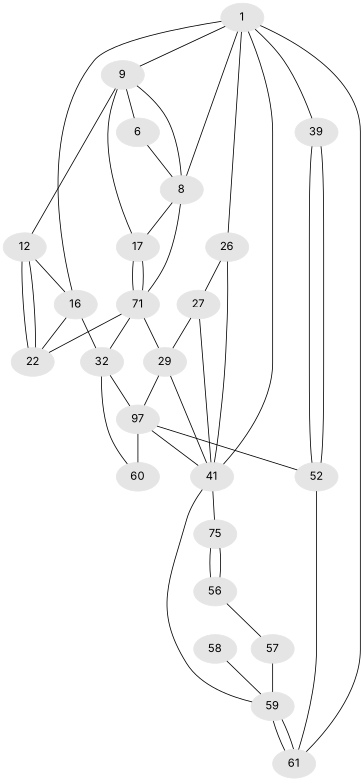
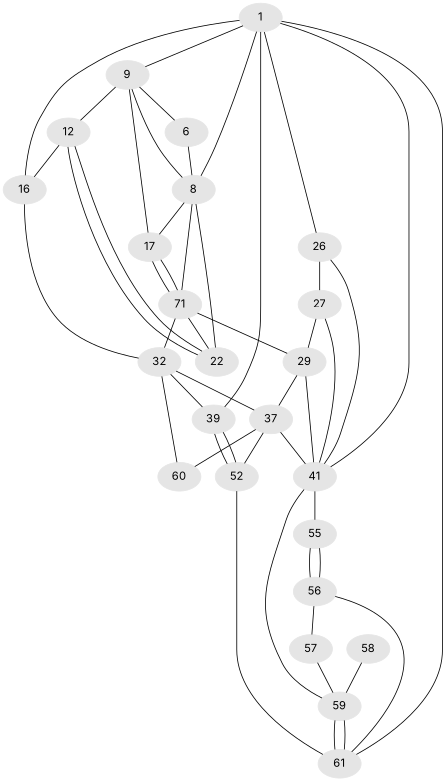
  graph {
    fontname=Inter
    node [color=gray90 fontname=Inter style=filled]
    edge [fontname=Inter]
    1 [super="+2+7"]
    n2 [label=9 super="+5"]
    8 [super="+9+19"]
    n4 [label=16 super="+23"]
    26 [super="+47"]
    39
    41 [super="+49+42"]
    61 [super="+62"]
    6
    12 [super="+13"]
    17
    n12 [label=71 super="+24"]
    22
    32 [super="+33"]
    27 [super="+28+40"]
    52
-   55 [label=75]
+   55
    59 [super="+60"]
    29 [super="+30"]
-   37 [super="+46+38" label=97]
+   37 [super="+46+38"]
    n21 [label=60]
    56
    57
    58
    1 -- n2
    1 -- 8 [weight=2]
    1 -- n4
    1 -- 26
    1 -- 39 [weight=2]
    1 -- 41
    1 -- 61
    n2 -- 8
    n2 -- 6
    n2 -- 12 [weight=2]
    n2 -- 17
    8 -- 17
    8 -- n12
-   n4 -- 22
+   8 -- 22
    n4 -- 32
    26 -- 41
    26 -- 27 [weight=2]
    39 -- 52
    39 -- 52
    41 -- 55 [weight=2]
    41 -- 59
    6 -- 8
    12 -- n4
    12 -- 22
    12 -- 22
    17 -- n12
    17 -- n12
    n12 -- 22
    n12 -- 32
    n12 -- 29 [weight=2]
+   32 -- 39
    32 -- 37
    32 -- n21
    27 -- 41
    27 -- 29
    52 -- 61
    55 -- 56
    55 -- 56
    59 -- 61
    59 -- 61
    29 -- 41 [weight=2]
    29 -- 37
    37 -- 41
    37 -- 52
    37 -- n21 [weight=2]
+   56 -- 61
    56 -- 57
    57 -- 59
    58 -- 59
  }
